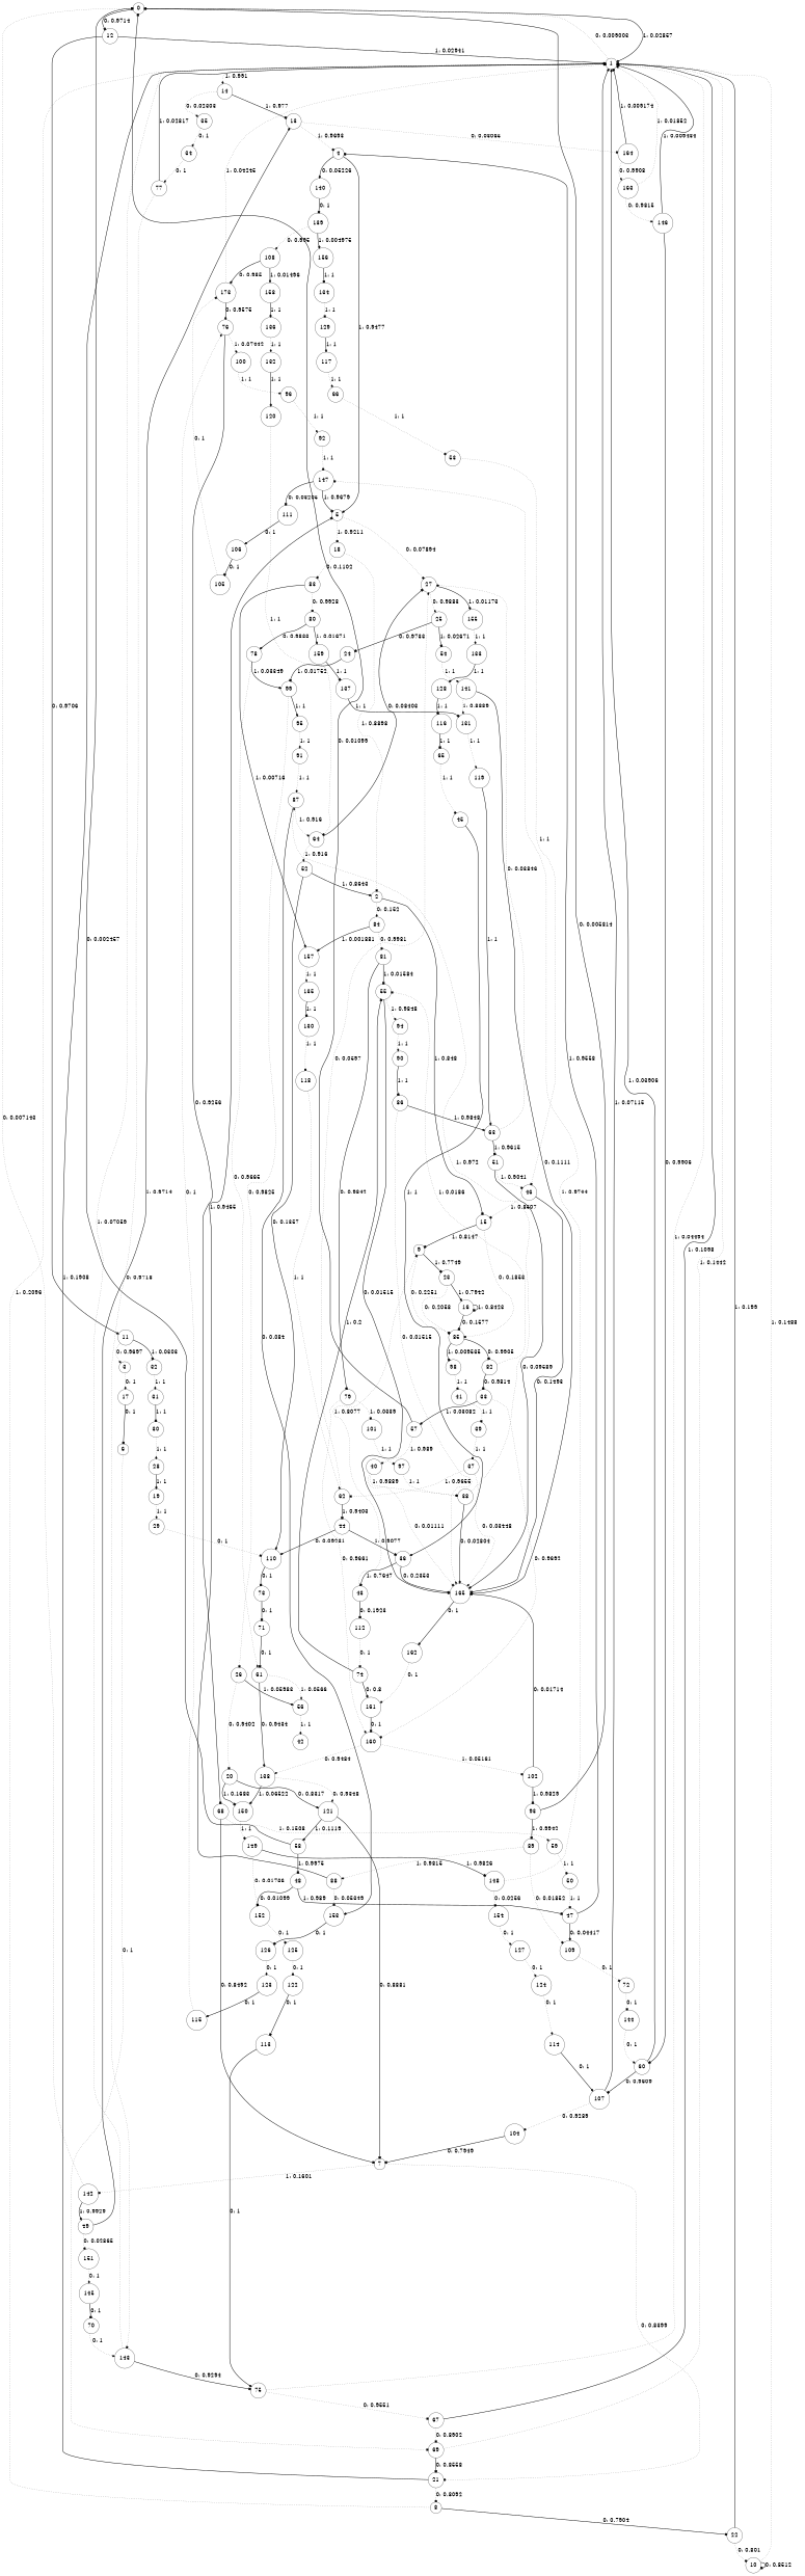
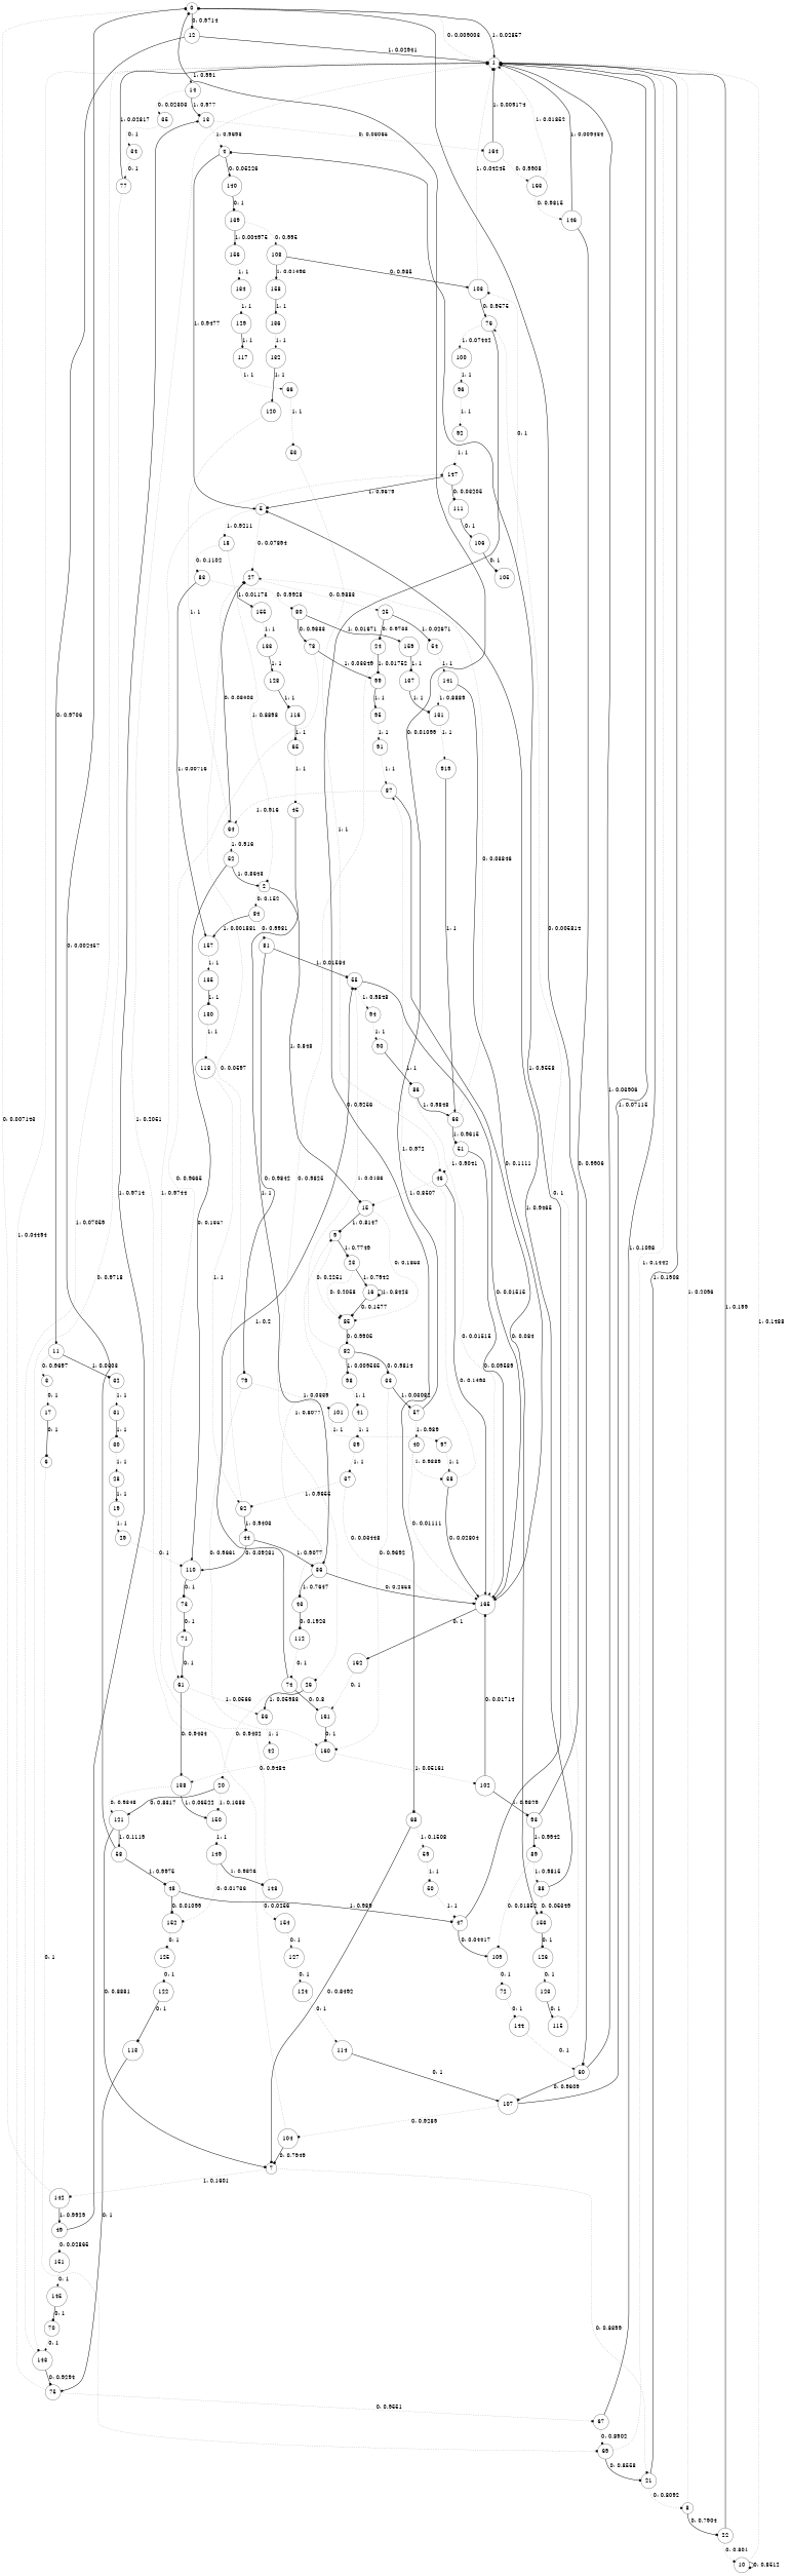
  digraph {
    node [fontsize=24 shape=circle]
    edge [arrowhead=box fontsize=24 style=bold]
    0
    12
    1
    11
    14
    3
    32
    13
    35
    4
    164
    34
    2
    84
    15
    81
    157
    9
    85
    55
    79
    135
    23
    82
    98
    17
    6
    69
    140
    5
    139
    27
    18
    108
    156
    25
    155
    83
    24
    54
    133
    80
    21
    8
    7
    142
    49
    22
    151
    10
    16
    33
    41
    31
    30
    163
    146
    77
    78
    159
    19
    29
    110
    73
    20
    121
    150
    58
    149
    48
    152
    148
    26
    99
    56
    95
    42
    91
    141
    165
    131
    128
    28
    71
    160
    57
    138
    102
    40
    93
    38
    143
    75
    36
    43
    162
    112
    161
    74
    37
    62
    44
    87
    64
    153
    52
    126
    39
    89
    109
    88
    72
    45
    46
    47
    144
    125
    122
    145
    70
    50
    51
    53
-   119
+   119 [label=919]
    94
    90
    86
    59
    60
    107
    104
    61
    63
    65
    66
    67
    68
    76
    100
    96
    92
    101
    97
    137
    130
    123
    147
    111
    106
-   103 [label=173]
+   103
    105
    158
    136
    132
    113
    114
    115
    116
    117
    118
    120
    124
    127
    129
    134
    154
    0 -> 12 [label="0: 0.9714   "]
    0 -> 1 [arrowhead=diamond label="1: 0.02857  "]
    12 -> 1 [arrowhead=diamond label="1: 0.02941  "]
    12 -> 11 [arrowhead=diamond label="0: 0.9706   "]
    1 -> 0 [arrowhead=diamond label="0: 0.009003  " style=dotted]
    1 -> 14 [arrowhead=diamond label="1: 0.991    " style=dotted]
    11 -> 3 [arrowhead=diamond label="0: 0.9697   " style=dotted]
    11 -> 32 [label="1: 0.0303   "]
    14 -> 13 [label="1: 0.977    "]
    14 -> 35 [arrowhead=diamond label="0: 0.02303  " style=dotted]
    3 -> 17 [arrowhead=diamond label="0: 1        " style=dotted]
    32 -> 31 [arrowhead=diamond label="1: 1        " style=dotted]
    13 -> 4 [label="1: 0.9693   " style=dotted]
    13 -> 164 [label="0: 0.03065  " style=dotted]
    35 -> 34 [arrowhead=diamond label="0: 1        " style=dotted]
    4 -> 140 [arrowhead=diamond label="0: 0.05226  "]
    4 -> 5 [arrowhead=diamond label="1: 0.9477   "]
    164 -> 1 [label="1: 0.009174  "]
    164 -> 163 [arrowhead=diamond label="0: 0.9908   " style=dotted]
    34 -> 77 [arrowhead=diamond label="0: 1        " style=dotted]
    2 -> 84 [arrowhead=diamond label="0: 0.152    " style=dotted]
    2 -> 15 [label="1: 0.848    "]
    84 -> 81 [label="0: 0.9981   " style=dotted]
    84 -> 157 [arrowhead=diamond label="1: 0.001881  "]
    15 -> 9 [label="1: 0.8147   "]
    15 -> 85 [label="0: 0.1853   " style=dotted]
    81 -> 55 [label="1: 0.01584  "]
    81 -> 79 [label="0: 0.9842   "]
    157 -> 135 [arrowhead=diamond label="1: 1        " style=dotted]
    9 -> 85 [label="0: 0.2251   " style=dotted]
    9 -> 23 [label="1: 0.7749   "]
    85 -> 82 [label="0: 0.9905   "]
-   85 -> 98 [label="1: 0.009535  "]
+   82 -> 98 [label="1: 0.009535  "]
    55 -> 165 [arrowhead=diamond label="0: 0.01515  "]
    55 -> 94 [arrowhead=diamond label="1: 0.9848   " style=dotted]
    79 -> 160 [arrowhead=diamond label="0: 0.9661   " style=dotted]
    79 -> 101 [label="1: 0.0339   " style=dotted]
    135 -> 130 [label="1: 1        "]
    23 -> 85 [label="0: 0.2058   " style=dotted]
    23 -> 16 [arrowhead=diamond label="1: 0.7942   "]
    82 -> 55 [label="1: 0.0186   " style=dotted]
    82 -> 33 [label="0: 0.9814   "]
    98 -> 41 [label="1: 1        " style=dotted]
    17 -> 6 [label="0: 1        "]
    6 -> 69 [label="0: 1        " style=dotted]
    69 -> 1 [arrowhead=diamond label="1: 0.1442   " style=dotted]
    69 -> 21 [label="0: 0.8558   "]
    140 -> 139 [label="0: 1        "]
    5 -> 27 [label="0: 0.07894  " style=dotted]
    5 -> 18 [label="1: 0.9211   " style=dotted]
    139 -> 108 [arrowhead=diamond label="0: 0.995    " style=dotted]
    139 -> 156 [arrowhead=diamond label="1: 0.004975  "]
    27 -> 25 [arrowhead=diamond label="0: 0.9883   " style=dotted]
    27 -> 155 [arrowhead=diamond label="1: 0.01173  "]
    18 -> 2 [label="1: 0.8898   " style=dotted]
    18 -> 83 [label="0: 0.1102   " style=dotted]
    108 -> 103 [arrowhead=diamond label="0: 0.985    "]
    108 -> 158 [arrowhead=diamond label="1: 0.01496  "]
-   156 -> 134 [label="1: 1        "]
+   156 -> 134 [label="1: 1        " style=dotted]
    25 -> 24 [label="0: 0.9733   "]
    25 -> 54 [label="1: 0.02671  "]
    155 -> 133 [arrowhead=diamond label="1: 1        " style=dotted]
    83 -> 157 [arrowhead=diamond label="1: 0.00716  "]
    83 -> 80 [label="0: 0.9928   " style=dotted]
-   99 -> 26 [label="0: 0.9825   " style=dotted]
+   24 -> 26 [label="0: 0.9825   " style=dotted]
    24 -> 99 [label="1: 0.01752  "]
    54 -> 141 [arrowhead=diamond label="1: 1        " style=dotted]
    133 -> 128 [arrowhead=diamond label="1: 1        "]
    80 -> 78 [arrowhead=diamond label="0: 0.9833   "]
    80 -> 159 [arrowhead=diamond label="1: 0.01671  "]
    21 -> 1 [label="1: 0.1908   "]
    21 -> 8 [label="0: 0.8092   " style=dotted]
    8 -> 1 [arrowhead=diamond label="1: 0.2096   " style=dotted]
    8 -> 22 [label="0: 0.7904   "]
    7 -> 21 [label="0: 0.8399   " style=dotted]
    7 -> 142 [label="1: 0.1601   " style=dotted]
    142 -> 0 [label="0: 0.007143  " style=dotted]
    142 -> 49 [arrowhead=diamond label="1: 0.9929   "]
    49 -> 13 [arrowhead=diamond label="1: 0.9714   "]
    49 -> 151 [label="0: 0.02865  " style=dotted]
    22 -> 1 [label="1: 0.199    "]
    22 -> 10 [label="0: 0.801    " style=dotted]
    151 -> 145 [arrowhead=diamond label="0: 1        " style=dotted]
    10 -> 1 [label="1: 0.1488   " style=dotted]
    10 -> 10 [label="0: 0.8512   "]
    16 -> 85 [label="0: 0.1577   "]
    16 -> 16 [label="1: 0.8423   "]
    33 -> 160 [label="0: 0.9692   " style=dotted]
    33 -> 57 [arrowhead=diamond label="1: 0.03082  "]
    41 -> 39 [label="1: 1        " style=dotted]
    31 -> 30 [label="1: 1        "]
    30 -> 28 [arrowhead=diamond label="1: 1        " style=dotted]
    163 -> 1 [arrowhead=diamond label="1: 0.01852  " style=dotted]
    163 -> 146 [arrowhead=diamond label="0: 0.9815   " style=dotted]
    146 -> 1 [arrowhead=diamond label="1: 0.009434  "]
    146 -> 60 [label="0: 0.9906   "]
    77 -> 1 [arrowhead=diamond label="1: 0.02817  "]
    77 -> 143 [label="0: 0.9718   " style=dotted]
    78 -> 99 [arrowhead=diamond label="1: 0.03349  "]
    78 -> 61 [arrowhead=diamond label="0: 0.9665   " style=dotted]
    159 -> 137 [label="1: 1        "]
    19 -> 29 [arrowhead=diamond label="1: 1        " style=dotted]
    29 -> 110 [label="0: 1        " style=dotted]
    110 -> 73 [label="0: 1        "]
    73 -> 71 [label="0: 1        "]
    20 -> 121 [arrowhead=diamond label="0: 0.8317   "]
-   20 -> 150 [label="1: 0.1683   "]
+   20 -> 150 [label="1: 0.1683   " style=dotted]
    121 -> 7 [label="0: 0.8881   "]
    121 -> 58 [arrowhead=diamond label="1: 0.1119   "]
    150 -> 149 [label="1: 1        " style=dotted]
    58 -> 0 [label="0: 0.002457  "]
    58 -> 48 [label="1: 0.9975   "]
    149 -> 152 [label="0: 0.01736  " style=dotted]
    149 -> 148 [label="1: 0.9826   "]
    48 -> 152 [label="0: 0.01099  "]
    48 -> 47 [label="1: 0.989    "]
    152 -> 125 [label="0: 1        " style=dotted]
    148 -> 147 [label="1: 0.9744   " style=dotted]
    148 -> 154 [label="0: 0.0256   " style=dotted]
    26 -> 20 [label="0: 0.9402   " style=dotted]
    26 -> 56 [arrowhead=diamond label="1: 0.05983  "]
    99 -> 95 [arrowhead=diamond label="1: 1        "]
    56 -> 42 [arrowhead=diamond label="1: 1        " style=dotted]
    95 -> 91 [arrowhead=diamond label="1: 1        " style=dotted]
    91 -> 87 [arrowhead=diamond label="1: 1        " style=dotted]
    141 -> 165 [arrowhead=diamond label="0: 0.1111   "]
    141 -> 131 [arrowhead=diamond label="1: 0.8889   " style=dotted]
    165 -> 162 [arrowhead=diamond label="0: 1        "]
    131 -> 119 [arrowhead=diamond label="1: 1        " style=dotted]
    128 -> 116 [label="1: 1        "]
    28 -> 19 [arrowhead=diamond label="1: 1        "]
    71 -> 61 [label="0: 1        "]
    160 -> 138 [arrowhead=diamond label="0: 0.9484   " style=dotted]
    160 -> 102 [label="1: 0.05161  " style=dotted]
    57 -> 0 [label="0: 0.01099  "]
    57 -> 40 [arrowhead=diamond label="1: 0.989    " style=dotted]
    138 -> 121 [arrowhead=diamond label="0: 0.9348   " style=dotted]
    138 -> 150 [arrowhead=diamond label="1: 0.06522  "]
    102 -> 165 [label="0: 0.01714  "]
    102 -> 93 [label="1: 0.9829   "]
    40 -> 165 [label="0: 0.01111  " style=dotted]
    40 -> 38 [label="1: 0.9889   " style=dotted]
    93 -> 0 [label="0: 0.005814  "]
    93 -> 89 [label="1: 0.9942   "]
    38 -> 165 [arrowhead=diamond label="0: 0.02804  "]
    38 -> 87 [arrowhead=diamond label="1: 0.972    " style=dotted]
    143 -> 1 [label="1: 0.07059  " style=dotted]
    143 -> 75 [label="0: 0.9294   "]
    75 -> 1 [arrowhead=diamond label="1: 0.04494  " style=dotted]
    75 -> 67 [label="0: 0.9551   " style=dotted]
    36 -> 165 [arrowhead=diamond label="0: 0.2353   "]
    36 -> 43 [label="1: 0.7647   "]
    43 -> 9 [label="1: 0.8077   " style=dotted]
    43 -> 112 [label="0: 0.1923   "]
    162 -> 161 [arrowhead=diamond label="0: 1        " style=dotted]
    112 -> 74 [label="0: 1        " style=dotted]
    161 -> 160 [label="0: 1        "]
    74 -> 55 [label="1: 0.2      "]
    74 -> 161 [arrowhead=diamond label="0: 0.8      "]
    37 -> 165 [arrowhead=diamond label="0: 0.03448  " style=dotted]
    37 -> 62 [label="1: 0.9655   " style=dotted]
    62 -> 27 [arrowhead=diamond label="0: 0.0597   " style=dotted]
    62 -> 44 [label="1: 0.9403   "]
    44 -> 110 [arrowhead=diamond label="0: 0.09231  "]
    44 -> 36 [label="1: 0.9077   "]
    87 -> 64 [arrowhead=diamond label="1: 0.916    " style=dotted]
    87 -> 153 [arrowhead=diamond label="0: 0.084    "]
    64 -> 27 [label="0: 0.08403  "]
    64 -> 52 [arrowhead=diamond label="1: 0.916    " style=dotted]
    153 -> 126 [label="0: 1        "]
    52 -> 2 [arrowhead=diamond label="1: 0.8643   "]
    52 -> 110 [arrowhead=diamond label="0: 0.1357   "]
    126 -> 123 [arrowhead=diamond label="0: 1        " style=dotted]
    39 -> 37 [label="1: 1        " style=dotted]
    89 -> 109 [label="0: 0.01852  " style=dotted]
    89 -> 88 [arrowhead=diamond label="1: 0.9815   " style=dotted]
    109 -> 72 [label="0: 1        " style=dotted]
    88 -> 5 [label="1: 0.9465   "]
    88 -> 153 [label="0: 0.05349  " style=dotted]
    72 -> 144 [label="0: 1        " style=dotted]
    45 -> 36 [arrowhead=diamond label="1: 1        "]
    46 -> 15 [label="1: 0.8507   " style=dotted]
    46 -> 165 [arrowhead=diamond label="0: 0.1493   "]
    47 -> 4 [label="1: 0.9558   "]
    47 -> 109 [arrowhead=diamond label="0: 0.04417  "]
    144 -> 60 [arrowhead=diamond label="0: 1        " style=dotted]
    125 -> 122 [label="0: 1        " style=dotted]
    122 -> 113 [label="0: 1        "]
    145 -> 70 [label="0: 1        "]
    70 -> 143 [arrowhead=diamond label="0: 1        " style=dotted]
    50 -> 47 [label="1: 1        " style=dotted]
    51 -> 165 [arrowhead=diamond label="0: 0.09589  "]
    51 -> 46 [label="1: 0.9041   " style=dotted]
    53 -> 46 [label="1: 1        " style=dotted]
    119 -> 63 [arrowhead=diamond label="1: 1        "]
    94 -> 90 [arrowhead=diamond label="1: 1        " style=dotted]
    90 -> 86 [label="1: 1        "]
    86 -> 165 [arrowhead=diamond label="0: 0.01515  " style=dotted]
    86 -> 63 [arrowhead=diamond label="1: 0.9848   "]
    59 -> 50 [label="1: 1        " style=dotted]
    60 -> 1 [arrowhead=diamond label="1: 0.03906  "]
    60 -> 107 [label="0: 0.9609   "]
    107 -> 1 [arrowhead=diamond label="1: 0.07115  "]
    107 -> 104 [label="0: 0.9289   " style=dotted]
+   104 -> 1 [arrowhead=diamond label="1: 0.2051   " style=dotted]
    104 -> 7 [label="0: 0.7949   "]
    61 -> 56 [arrowhead=diamond label="1: 0.0566   " style=dotted]
    61 -> 138 [arrowhead=diamond label="0: 0.9434   "]
    63 -> 27 [arrowhead=diamond label="0: 0.03846  " style=dotted]
    63 -> 51 [label="1: 0.9615   "]
    65 -> 45 [label="1: 1        " style=dotted]
    66 -> 53 [label="1: 1        " style=dotted]
    67 -> 1 [label="1: 0.1098   "]
    67 -> 69 [label="0: 0.8902   " style=dotted]
    68 -> 7 [label="0: 0.8492   "]
    68 -> 59 [arrowhead=diamond label="1: 0.1508   " style=dotted]
    76 -> 68 [label="0: 0.9256   "]
    76 -> 100 [arrowhead=diamond label="1: 0.07442  " style=dotted]
    100 -> 96 [arrowhead=diamond label="1: 1        " style=dotted]
    96 -> 92 [arrowhead=diamond label="1: 1        " style=dotted]
    92 -> 147 [label="1: 1        " style=dotted]
    101 -> 97 [label="1: 1        " style=dotted]
    97 -> 38 [arrowhead=diamond label="1: 1        " style=dotted]
    137 -> 131 [label="1: 1        "]
    130 -> 118 [label="1: 1        " style=dotted]
    123 -> 115 [arrowhead=diamond label="0: 1        "]
    147 -> 5 [label="1: 0.9679   "]
    147 -> 111 [label="0: 0.03205  "]
    111 -> 106 [arrowhead=diamond label="0: 1        "]
    106 -> 105 [label="0: 1        "]
    103 -> 1 [label="1: 0.04245  " style=dotted]
    103 -> 76 [arrowhead=diamond label="0: 0.9575   "]
    105 -> 103 [label="0: 1        " style=dotted]
    158 -> 136 [arrowhead=diamond label="1: 1        "]
    136 -> 132 [arrowhead=diamond label="1: 1        " style=dotted]
    132 -> 120 [arrowhead=diamond label="1: 1        "]
    113 -> 75 [arrowhead=diamond label="0: 1        "]
    114 -> 107 [arrowhead=diamond label="0: 1        "]
    115 -> 76 [arrowhead=diamond label="0: 1        " style=dotted]
    116 -> 65 [label="1: 1        "]
    117 -> 66 [arrowhead=diamond label="1: 1        " style=dotted]
    118 -> 62 [arrowhead=diamond label="1: 1        " style=dotted]
    120 -> 64 [label="1: 1        " style=dotted]
    124 -> 114 [arrowhead=diamond label="0: 1        " style=dotted]
    127 -> 124 [arrowhead=diamond label="0: 1        " style=dotted]
    129 -> 117 [arrowhead=diamond label="1: 1        "]
    134 -> 129 [label="1: 1        " style=dotted]
    154 -> 127 [arrowhead=diamond label="0: 1        " style=dotted]
  }
